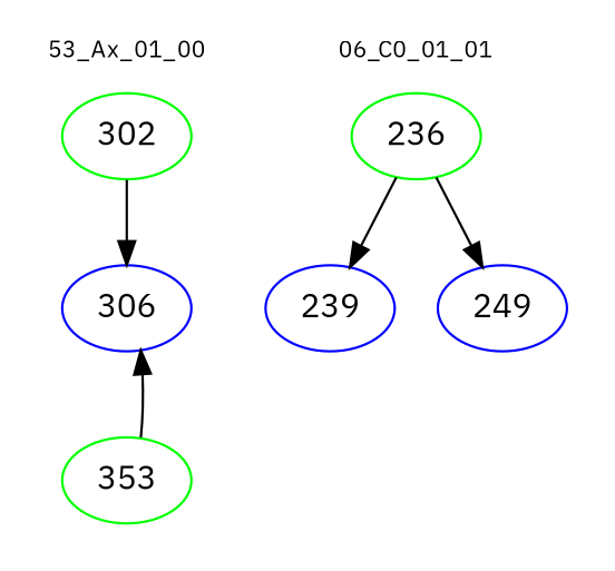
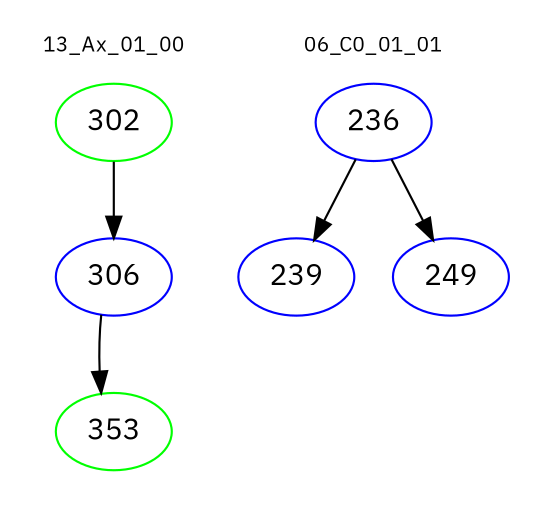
  digraph {
    fontname="IBM Plex Sans"
    node [color=green fontname="IBM Plex Sans"]
    edge [color=black fontname="IBM Plex Sans"]
    n1 [label=302]
    n2 [color=blue label=306]
    n3 [label=353]
-   n4 [label=236]
+   n4 [color=blue label=236]
    n5 [color=blue label=239]
    n6 [color=blue label=249]
    subgraph cluster_1 {
      color=white
      fontsize=10
-     label="53_Ax_01_00"
+     label="13_Ax_01_00"
      n1
      n2
      n3
    }
    subgraph cluster_2 {
      color=white
      fontsize=10
      label="06_C0_01_01"
      n4
      n5
      n6
    }
    n1 -> n2
-   n3 -> n2
+   n2 -> n3
    n4 -> n5
    n4 -> n6
  }
